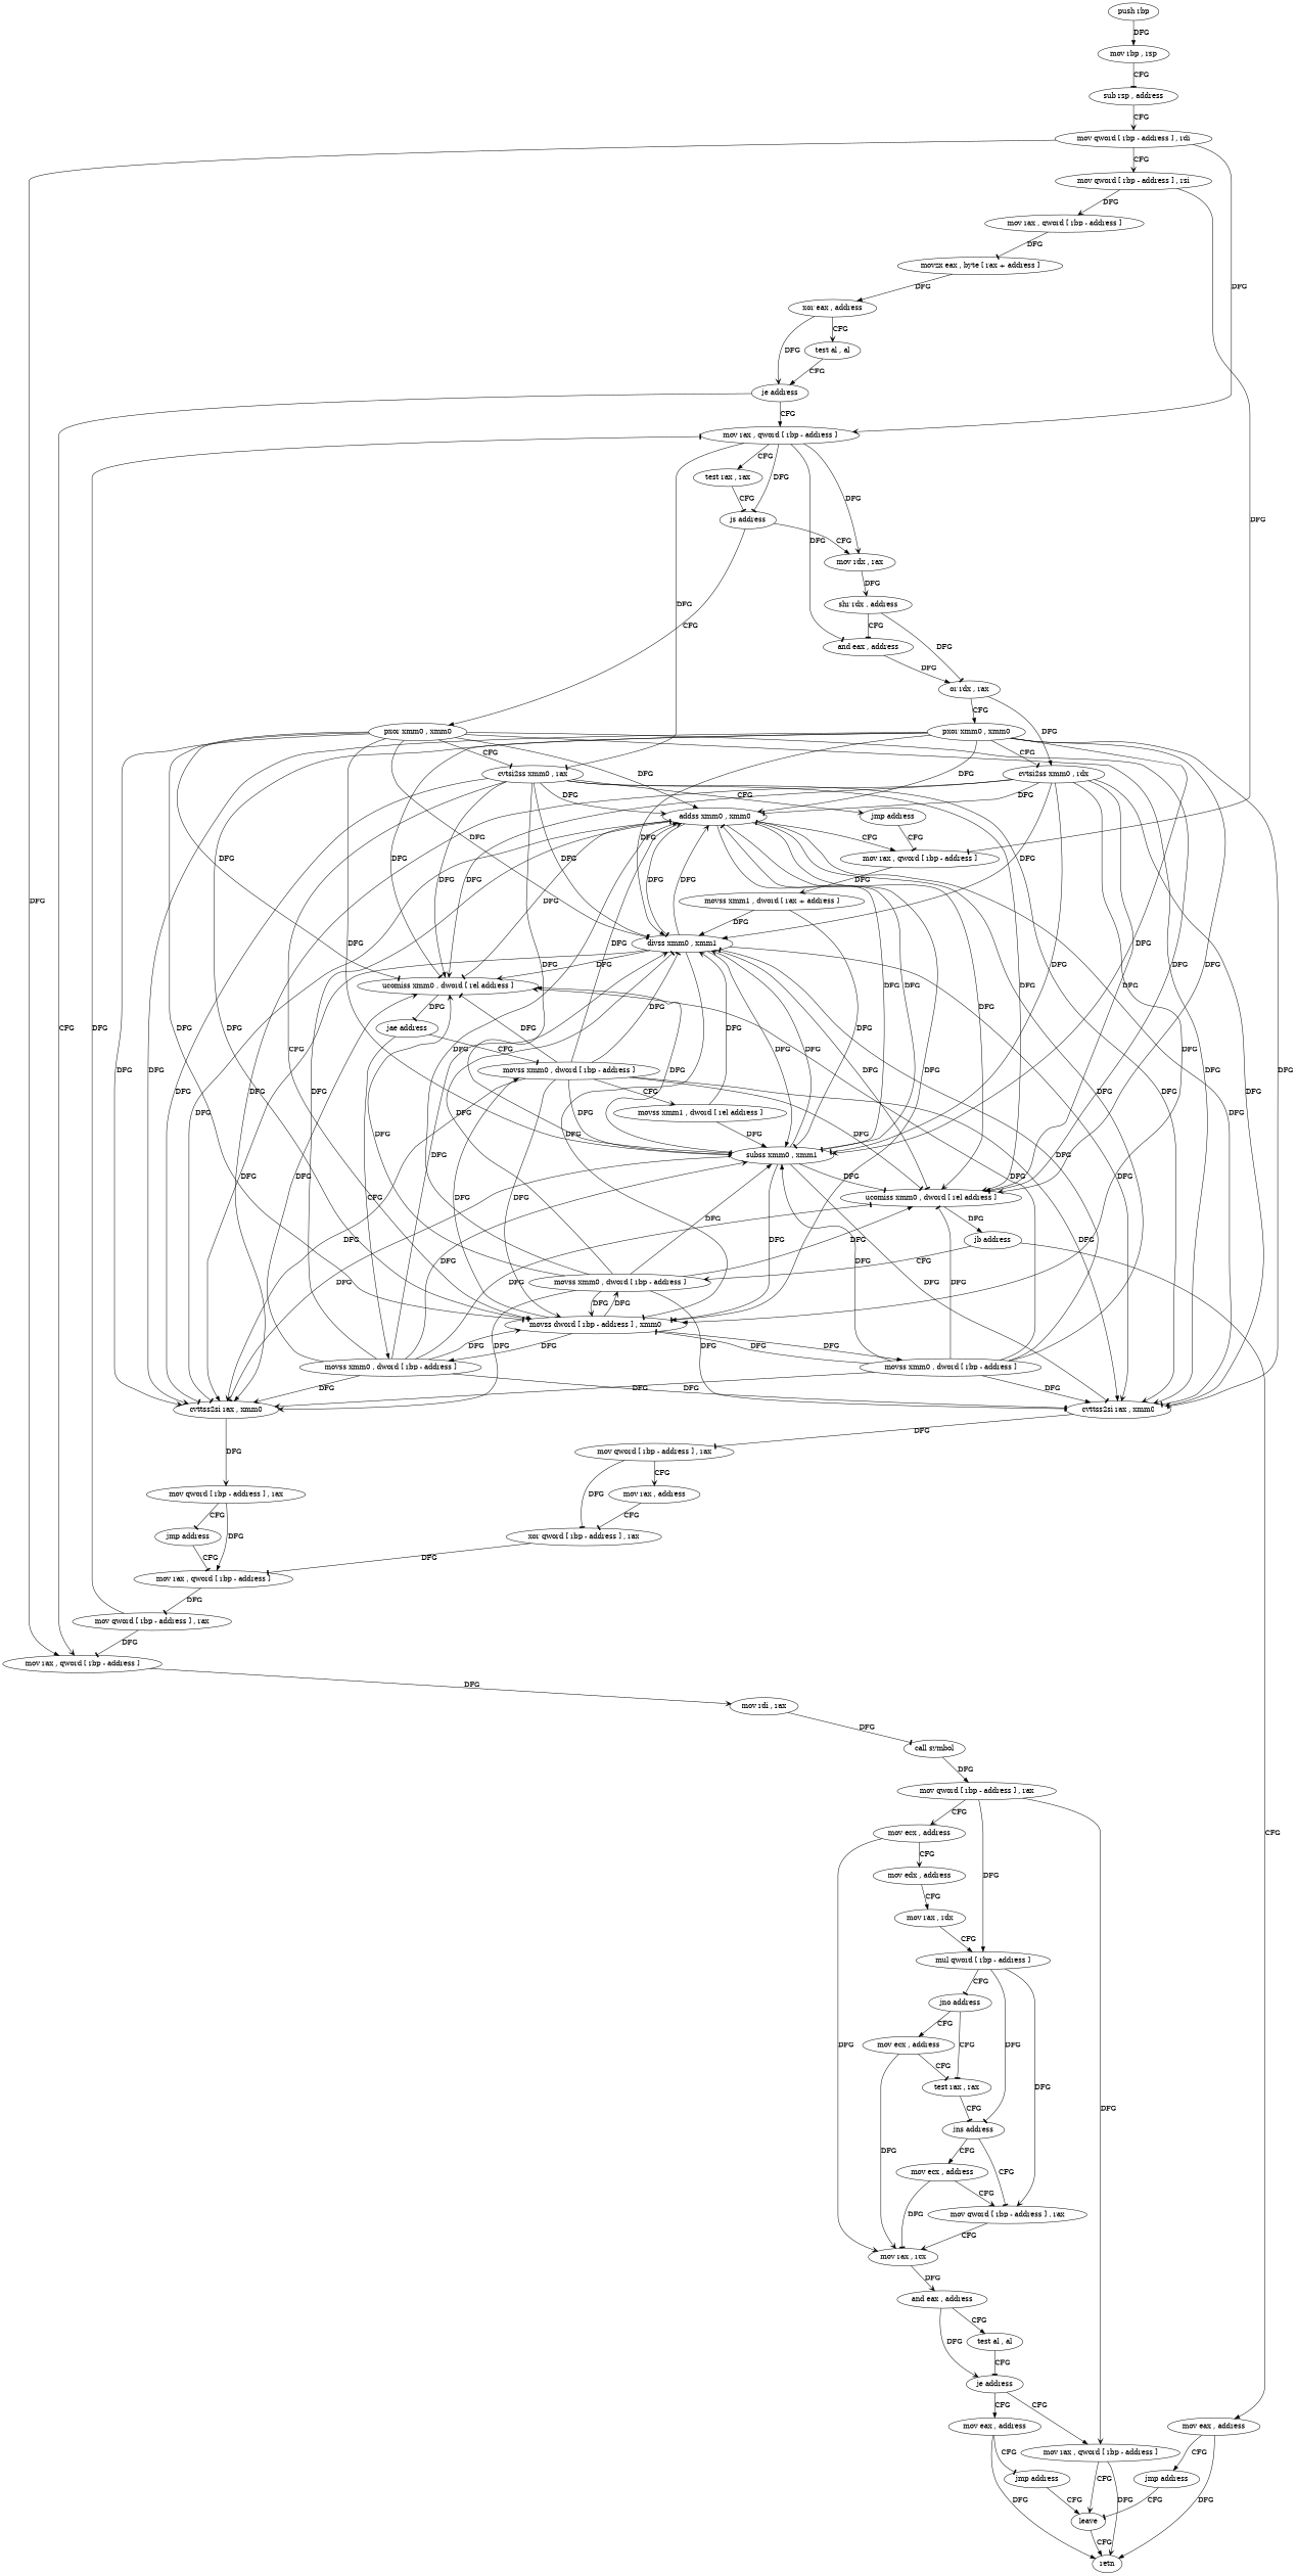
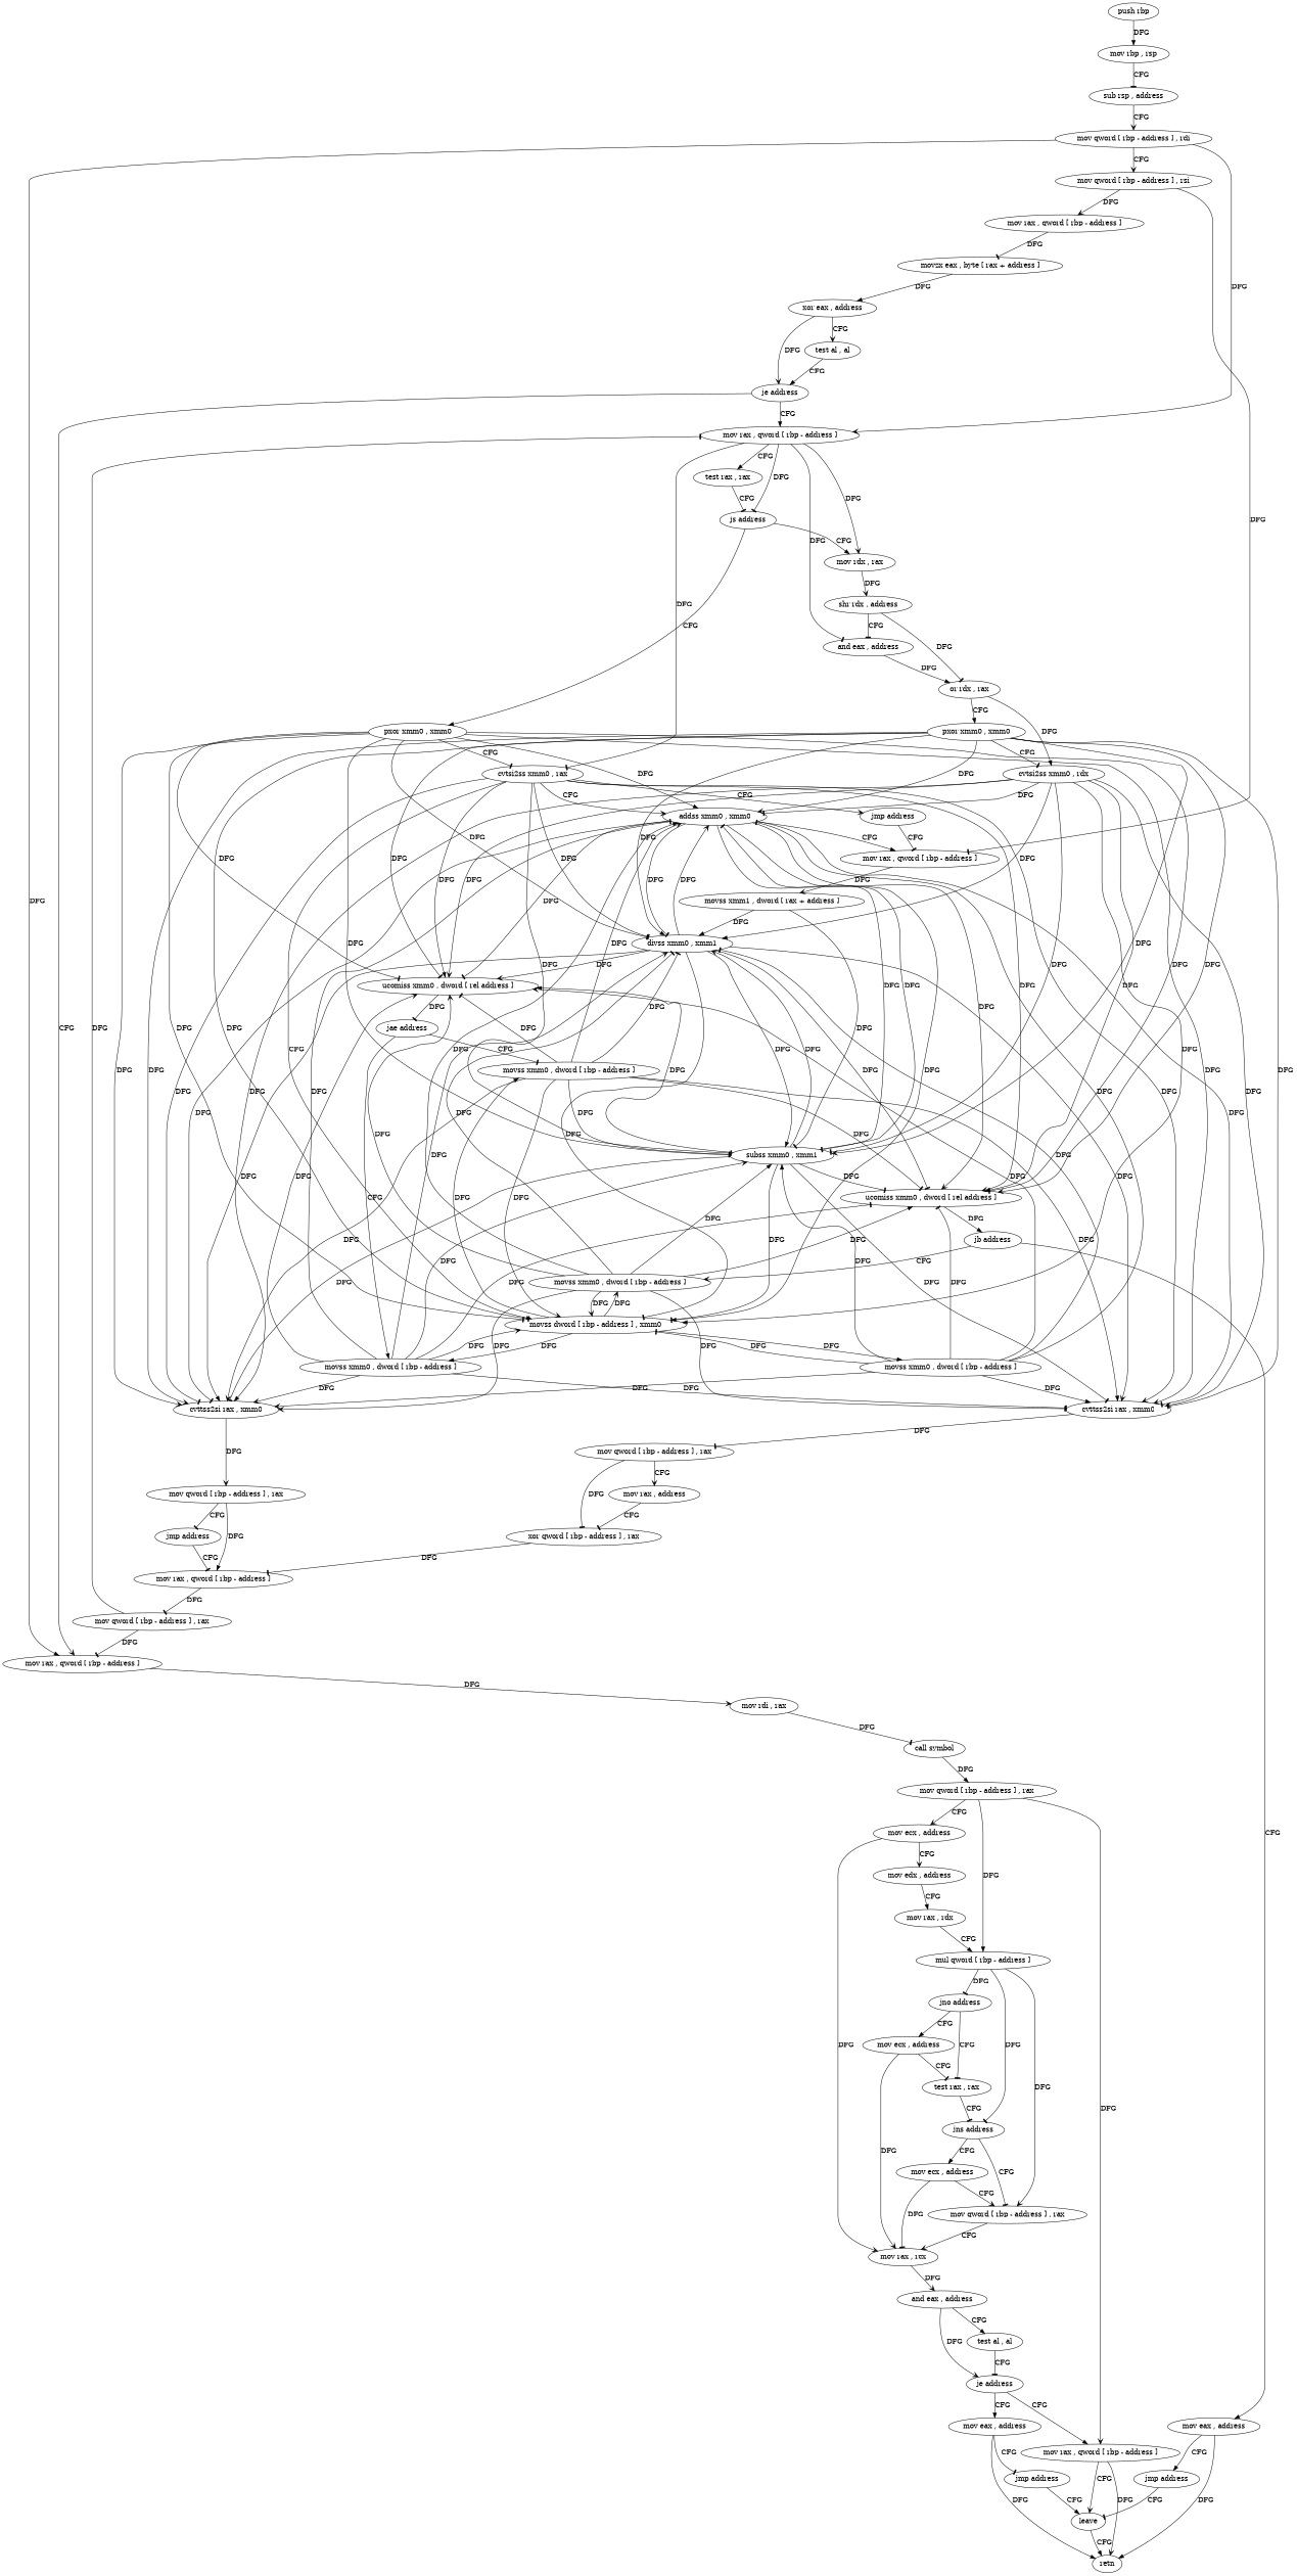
  digraph {
    edge [arrowhead=tee]
    n1 [label="push rbp"]
    n2 [label="mov rbp , rsp"]
    n3 [label="sub rsp , address"]
    n4 [label="mov qword [ rbp - address ] , rdi"]
    n5 [label="mov qword [ rbp - address ] , rsi"]
    n6 [label="mov rax , qword [ rbp - address ]"]
    n7 [label="mov rax , qword [ rbp - address ]"]
    n8 [label="mov rax , qword [ rbp - address ]"]
    n9 [label="mov rax , qword [ rbp - address ]"]
    n10 [label="mov rdi , rax"]
    n11 [label="test rax , rax"]
    n12 [label="js address"]
    n13 [label="mov rdx , rax"]
    n14 [label="and eax , address"]
    n15 [label="cvtsi2ss xmm0 , rax"]
    n16 [label="movzx eax , byte [ rax + address ]"]
    n17 [label="movss xmm1 , dword [ rax + address ]"]
    n18 [label="xor eax , address"]
    n19 [label="test al , al"]
    n20 [label="je address"]
    n21 [label="call symbol"]
    n22 [label="pxor xmm0 , xmm0"]
    n23 [label="shr rdx , address"]
    n24 [label="or rdx , rax"]
    n25 [label="addss xmm0 , xmm0"]
    n26 [label="ucomiss xmm0 , dword [ rel address ]"]
    n27 [label="divss xmm0 , xmm1"]
    n28 [label="movss dword [ rbp - address ] , xmm0"]
    n29 [label="ucomiss xmm0 , dword [ rel address ]"]
    n30 [label="subss xmm0 , xmm1"]
    n31 [label="cvttss2si rax , xmm0"]
    n32 [label="cvttss2si rax , xmm0"]
    n33 [label="jmp address"]
    n34 [label="mov qword [ rbp - address ] , rax"]
    n35 [label="mov ecx , address"]
    n36 [label="mul qword [ rbp - address ]"]
    n37 [label="mov rax , qword [ rbp - address ]"]
    n38 [label="mov edx , address"]
    n39 [label="mov rax , rcx"]
    n40 [label="jno address"]
    n41 [label="jns address"]
    n42 [label="mov qword [ rbp - address ] , rax"]
    n43 [label=leave]
    n44 [label=retn]
    n45 [label="mov rax , rdx"]
    n46 [label="and eax , address"]
    n47 [label="test rax , rax"]
    n48 [label="mov ecx , address"]
    n49 [label="mov ecx , address"]
    n50 [label="jae address"]
    n51 [label="movss xmm0 , dword [ rbp - address ]"]
    n52 [label="movss xmm0 , dword [ rbp - address ]"]
    n53 [label="movss xmm0 , dword [ rbp - address ]"]
    n54 [label="movss xmm0 , dword [ rbp - address ]"]
    n55 [label="jb address"]
    n56 [label="mov qword [ rbp - address ] , rax"]
    n57 [label="mov qword [ rbp - address ] , rax"]
    n58 [label="pxor xmm0 , xmm0"]
    n59 [label="cvtsi2ss xmm0 , rdx"]
    n60 [label="test al , al"]
    n61 [label="je address"]
    n62 [label="mov eax , address"]
    n63 [label="jmp address"]
-   n64 [label="movss xmm1 , dword [ rel address ]"]
    n65 [label="mov eax , address"]
    n66 [label="jmp address"]
    n67 [label="mov rax , address"]
    n68 [label="xor qword [ rbp - address ] , rax"]
    n69 [label="mov rax , qword [ rbp - address ]"]
    n70 [label="mov qword [ rbp - address ] , rax"]
    n71 [label="jmp address"]
    n1 -> n2 [arrowhead=normal label=DFG]
    n2 -> n3 [label=CFG]
    n3 -> n4 [arrowhead=vee label=CFG]
    n4 -> n5 [arrowhead=vee label=CFG]
    n4 -> n6 [arrowhead=normal label=DFG]
    n4 -> n7 [arrowhead=vee label=DFG]
    n5 -> n8 [arrowhead=vee label=DFG]
    n5 -> n9 [label=DFG]
    n6 -> n10 [arrowhead=vee label=DFG]
    n7 -> n11 [arrowhead=normal label=CFG]
    n7 -> n12 [label=DFG]
    n7 -> n13 [arrowhead=vee label=DFG]
    n7 -> n14 [label=DFG]
    n7 -> n15 [label=DFG]
    n8 -> n16 [label=DFG]
    n9 -> n17 [arrowhead=vee label=DFG]
    n10 -> n21 [label=DFG]
    n11 -> n12 [label=CFG]
    n12 -> n13 [arrowhead=normal label=CFG]
    n12 -> n22 [arrowhead=normal label=CFG]
    n13 -> n23 [arrowhead=vee label=DFG]
    n14 -> n24 [arrowhead=normal label=DFG]
-   n15 -> n25 [arrowhead=vee label=DFG]
+   n15 -> n25 [arrowhead=vee label=CFG]
    n15 -> n26 [arrowhead=normal label=DFG]
    n15 -> n27 [label=DFG]
    n15 -> n28 [arrowhead=normal label=CFG]
    n15 -> n29 [arrowhead=vee label=DFG]
    n15 -> n30 [label=DFG]
    n15 -> n31 [arrowhead=vee label=DFG]
    n15 -> n32 [label=DFG]
    n15 -> n33 [arrowhead=vee label=CFG]
    n16 -> n18 [arrowhead=normal label=DFG]
    n17 -> n27 [arrowhead=normal label=DFG]
    n17 -> n30 [label=DFG]
    n18 -> n19 [arrowhead=vee label=CFG]
    n18 -> n20 [arrowhead=vee label=DFG]
    n19 -> n20 [arrowhead=normal label=CFG]
    n20 -> n6 [arrowhead=vee label=CFG]
    n20 -> n7 [arrowhead=normal label=CFG]
    n21 -> n34 [arrowhead=normal label=DFG]
    n22 -> n15 [label=CFG]
    n22 -> n25 [arrowhead=normal label=DFG]
    n22 -> n26 [label=DFG]
    n22 -> n27 [label=DFG]
    n22 -> n28 [label=DFG]
    n22 -> n29 [label=DFG]
    n22 -> n30 [label=DFG]
    n22 -> n31 [arrowhead=vee label=DFG]
    n22 -> n32 [arrowhead=vee label=DFG]
    n23 -> n14 [label=CFG]
    n23 -> n24 [label=DFG]
    n24 -> n58 [arrowhead=normal label=CFG]
    n24 -> n59 [arrowhead=normal label=DFG]
    n25 -> n9 [arrowhead=normal label=CFG]
    n25 -> n26 [label=DFG]
    n25 -> n27 [label=DFG]
    n25 -> n28 [arrowhead=normal label=DFG]
    n25 -> n29 [arrowhead=vee label=DFG]
    n25 -> n30 [label=DFG]
    n25 -> n31 [label=DFG]
    n25 -> n32 [label=DFG]
    n26 -> n50 [label=DFG]
    n27 -> n25 [arrowhead=vee label=DFG]
    n27 -> n26 [arrowhead=vee label=DFG]
    n27 -> n28 [label=DFG]
    n27 -> n29 [label=DFG]
    n27 -> n30 [arrowhead=normal label=DFG]
    n27 -> n31 [arrowhead=vee label=DFG]
    n27 -> n32 [arrowhead=normal label=DFG]
    n28 -> n51 [arrowhead=vee label=DFG]
    n28 -> n52 [arrowhead=normal label=DFG]
    n28 -> n53 [arrowhead=normal label=DFG]
    n28 -> n54 [arrowhead=normal label=DFG]
    n29 -> n55 [arrowhead=normal label=DFG]
    n30 -> n25 [label=DFG]
    n30 -> n26 [arrowhead=normal label=DFG]
    n30 -> n27 [arrowhead=vee label=DFG]
    n30 -> n28 [label=DFG]
    n30 -> n29 [label=DFG]
    n30 -> n31 [label=DFG]
    n30 -> n32 [label=DFG]
    n31 -> n56 [label=DFG]
    n32 -> n57 [arrowhead=vee label=DFG]
    n33 -> n9 [label=CFG]
    n34 -> n35 [arrowhead=vee label=CFG]
    n34 -> n36 [arrowhead=normal label=DFG]
    n34 -> n37 [arrowhead=vee label=DFG]
    n35 -> n38 [arrowhead=vee label=CFG]
    n35 -> n39 [arrowhead=vee label=DFG]
-   n36 -> n40 [label=CFG]
+   n36 -> n40 [label=DFG]
    n36 -> n41 [label=DFG]
    n36 -> n42 [arrowhead=vee label=DFG]
    n37 -> n43 [arrowhead=vee label=CFG]
    n37 -> n44 [arrowhead=vee label=DFG]
    n38 -> n45 [arrowhead=normal label=CFG]
    n39 -> n46 [arrowhead=vee label=DFG]
    n40 -> n47 [label=CFG]
    n40 -> n48 [arrowhead=normal label=CFG]
    n41 -> n42 [label=CFG]
    n41 -> n49 [arrowhead=normal label=CFG]
    n42 -> n39 [arrowhead=vee label=CFG]
    n43 -> n44 [arrowhead=normal label=CFG]
    n45 -> n36 [arrowhead=normal label=CFG]
    n46 -> n60 [arrowhead=normal label=CFG]
    n46 -> n61 [arrowhead=vee label=DFG]
    n47 -> n41 [label=CFG]
    n48 -> n39 [arrowhead=vee label=DFG]
    n48 -> n47 [label=CFG]
    n49 -> n39 [label=DFG]
    n49 -> n42 [arrowhead=vee label=CFG]
    n50 -> n52 [label=CFG]
    n50 -> n53 [arrowhead=normal label=CFG]
    n51 -> n25 [arrowhead=normal label=DFG]
    n51 -> n26 [arrowhead=vee label=DFG]
    n51 -> n27 [label=DFG]
    n51 -> n28 [arrowhead=vee label=DFG]
    n51 -> n29 [arrowhead=normal label=DFG]
    n51 -> n30 [arrowhead=normal label=DFG]
    n51 -> n31 [label=DFG]
    n51 -> n32 [arrowhead=vee label=DFG]
    n52 -> n25 [arrowhead=vee label=DFG]
    n52 -> n26 [label=DFG]
    n52 -> n27 [label=DFG]
    n52 -> n28 [arrowhead=vee label=DFG]
    n52 -> n29 [label=DFG]
    n52 -> n30 [label=DFG]
    n52 -> n31 [arrowhead=normal label=DFG]
    n52 -> n32 [arrowhead=vee label=DFG]
-   n52 -> n64 [arrowhead=vee label=CFG]
    n53 -> n25 [label=DFG]
    n53 -> n26 [arrowhead=vee label=DFG]
    n53 -> n27 [arrowhead=vee label=DFG]
    n53 -> n28 [arrowhead=vee label=DFG]
    n53 -> n29 [label=DFG]
    n53 -> n30 [arrowhead=vee label=DFG]
    n53 -> n31 [label=DFG]
    n53 -> n32 [arrowhead=vee label=DFG]
    n54 -> n25 [label=DFG]
    n54 -> n26 [arrowhead=vee label=DFG]
    n54 -> n27 [label=DFG]
    n54 -> n28 [label=DFG]
    n54 -> n29 [label=DFG]
    n54 -> n30 [arrowhead=normal label=DFG]
    n54 -> n31 [arrowhead=normal label=DFG]
    n54 -> n32 [arrowhead=vee label=DFG]
    n55 -> n51 [arrowhead=vee label=CFG]
    n55 -> n65 [arrowhead=normal label=CFG]
    n56 -> n67 [arrowhead=vee label=CFG]
    n56 -> n68 [label=DFG]
    n57 -> n69 [arrowhead=normal label=DFG]
    n57 -> n71 [label=CFG]
    n58 -> n25 [arrowhead=vee label=DFG]
    n58 -> n26 [label=DFG]
    n58 -> n27 [arrowhead=normal label=DFG]
    n58 -> n28 [label=DFG]
    n58 -> n29 [arrowhead=vee label=DFG]
    n58 -> n30 [arrowhead=vee label=DFG]
    n58 -> n31 [label=DFG]
    n58 -> n32 [arrowhead=vee label=DFG]
    n58 -> n59 [label=CFG]
    n59 -> n25 [label=DFG]
    n59 -> n26 [arrowhead=vee label=DFG]
    n59 -> n27 [arrowhead=normal label=DFG]
    n59 -> n28 [arrowhead=normal label=DFG]
    n59 -> n29 [arrowhead=normal label=DFG]
    n59 -> n30 [label=DFG]
    n59 -> n31 [arrowhead=vee label=DFG]
    n59 -> n32 [arrowhead=normal label=DFG]
    n60 -> n61 [label=CFG]
    n61 -> n37 [arrowhead=normal label=CFG]
    n61 -> n62 [arrowhead=normal label=CFG]
    n62 -> n44 [arrowhead=normal label=DFG]
    n62 -> n63 [label=CFG]
    n63 -> n43 [arrowhead=normal label=CFG]
-   n64 -> n27 [arrowhead=vee label=DFG]
-   n64 -> n30 [arrowhead=normal label=DFG]
    n65 -> n44 [arrowhead=normal label=DFG]
    n65 -> n66 [arrowhead=normal label=CFG]
    n66 -> n43 [label=CFG]
    n67 -> n68 [label=CFG]
    n68 -> n69 [label=DFG]
    n69 -> n70 [label=DFG]
    n70 -> n6 [label=DFG]
    n70 -> n7 [label=DFG]
    n71 -> n69 [label=CFG]
  }
